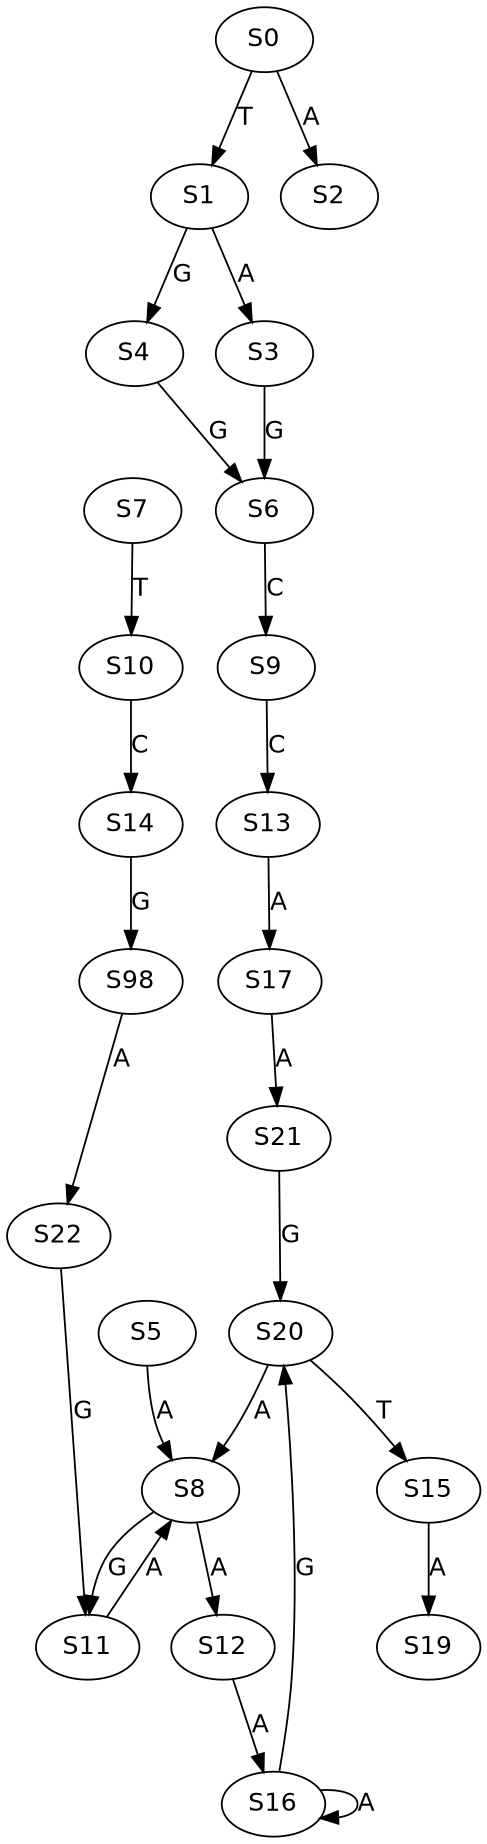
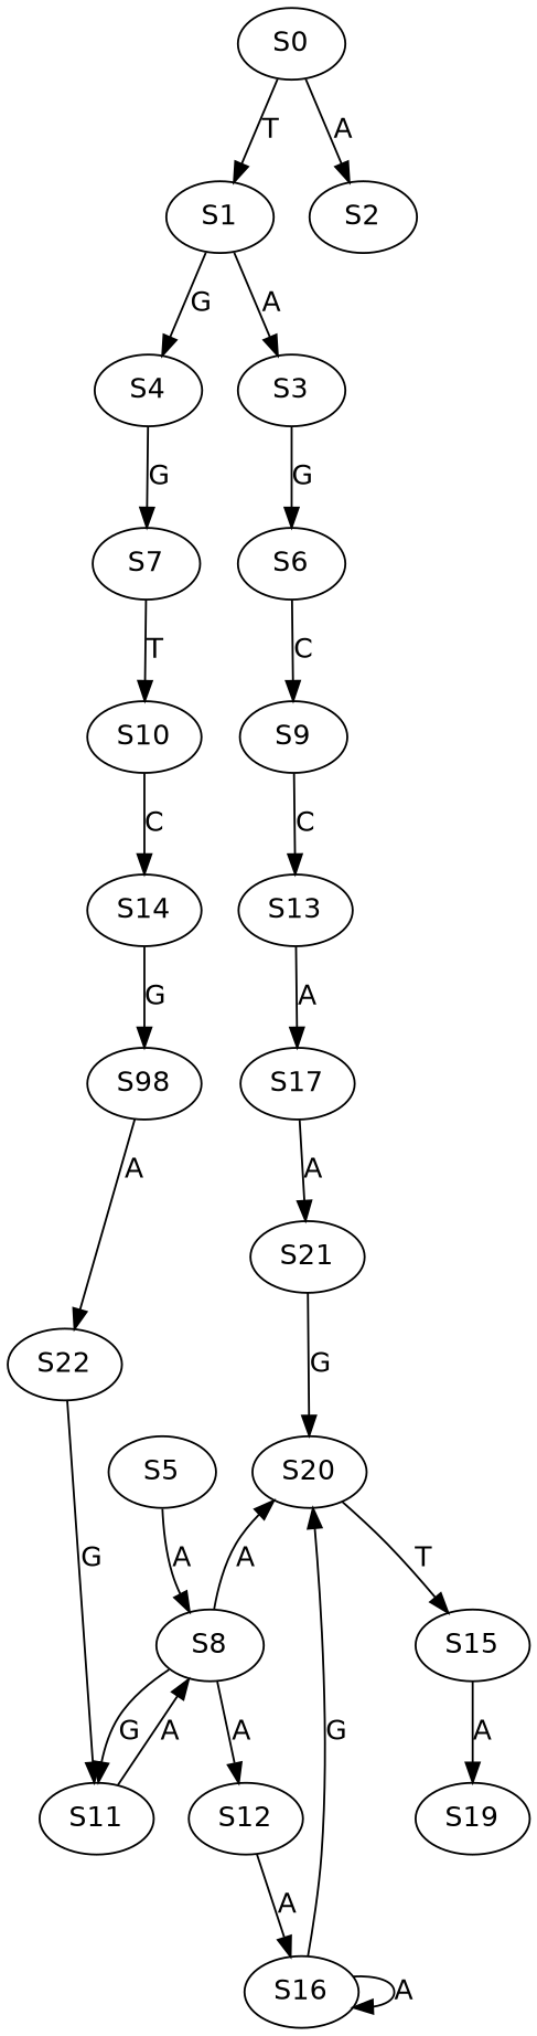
  strict digraph {
    fontname="DejaVu Sans"
    node [fontname="DejaVu Sans"]
    edge [fontname="DejaVu Sans"]
    S0
    S1
    S2
    S3
    S4
    S6
    S7
    S5
    S8
    S9
    S10
    S11
    S12
    S13
    S14
    S16
    S17
    n18 [label=S98]
    S15
    S19
    S20
    S21
    S22
    S0 -> S1 [label=T]
    S0 -> S2 [label=A]
    S1 -> S3 [label=A]
    S1 -> S4 [label=G]
    S3 -> S6 [label=G]
-   S4 -> S6 [label=G]
+   S4 -> S7 [label=G]
    S6 -> S9 [label=C]
    S7 -> S10 [label=T]
    S5 -> S8 [label=A]
    S8 -> S11 [label=G]
    S8 -> S12 [label=A]
    S9 -> S13 [label=C]
    S10 -> S14 [label=C]
    S11 -> S8 [label=A]
    S12 -> S16 [label=A]
    S13 -> S17 [label=A]
    S14 -> n18 [label=G]
    S16 -> S16 [label=A]
    S16 -> S20 [label=G]
    S17 -> S21 [label=A]
    n18 -> S22 [label=A]
    S15 -> S19 [label=A]
-   S20 -> S8 [label=A]
+   S8 -> S20 [label=A]
    S20 -> S15 [label=T]
    S21 -> S20 [label=G]
    S22 -> S11 [label=G]
  }
